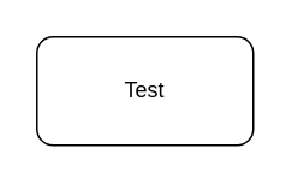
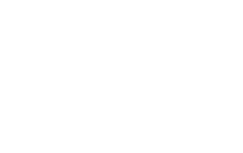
  <mxCell id="0" />
  <mxCell id="1" parent="0" />
- <mxCell id="2" value="Test" style="rounded=1;whiteSpace=wrap;html=1;" vertex="1" parent="1"><mxGeometry x="20" y="20" width="120" height="60" as="geometry" /></mxCell>
